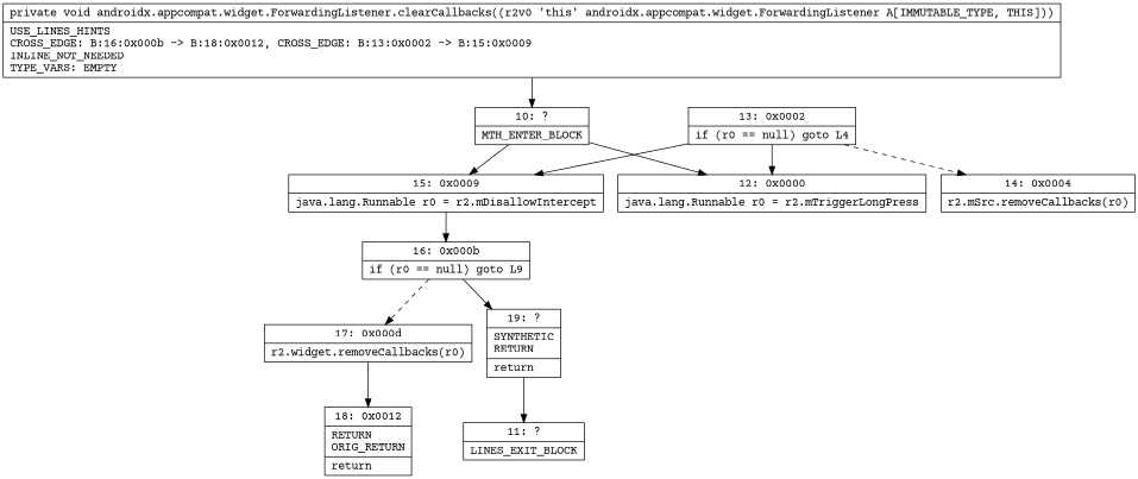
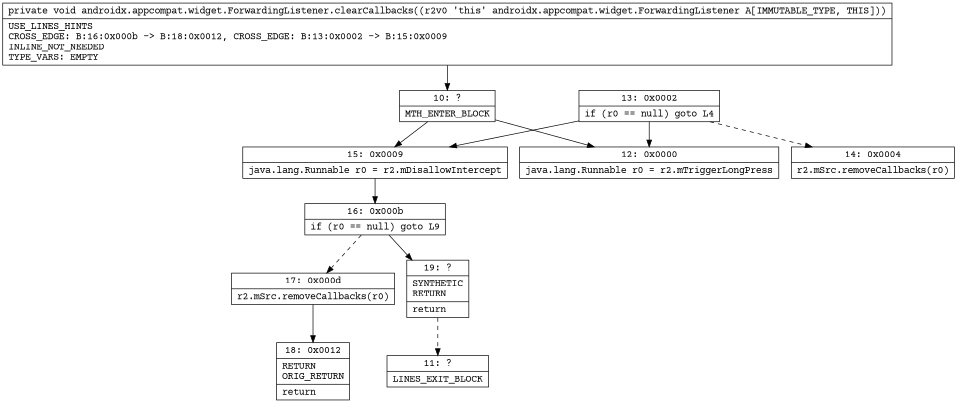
  digraph {
    fontname="Courier Prime"
    node [fontname="Courier Prime" shape=record]
    edge [fontname="Courier Prime"]
    n1 [label="{10\:\ ?|MTH_ENTER_BLOCK\l}"]
    n2 [label="{12\:\ 0x0000|java.lang.Runnable r0 = r2.mTriggerLongPress\l}"]
    n3 [label="{15\:\ 0x0009|java.lang.Runnable r0 = r2.mDisallowIntercept\l}"]
    n4 [label="{13\:\ 0x0002|if (r0 == null) goto L4\l}"]
    n5 [label="{14\:\ 0x0004|r2.mSrc.removeCallbacks(r0)\l}"]
    n6 [label="{16\:\ 0x000b|if (r0 == null) goto L9\l}"]
-   n7 [label="{17\:\ 0x000d|r2.widget.removeCallbacks(r0)\l}"]
+   n7 [label="{17\:\ 0x000d|r2.mSrc.removeCallbacks(r0)\l}"]
    n8 [label="{19\:\ ?|SYNTHETIC\lRETURN\l|return\l}"]
    n9 [label="{18\:\ 0x0012|RETURN\lORIG_RETURN\l|return\l}"]
    n10 [label="{11\:\ ?|LINES_EXIT_BLOCK\l}"]
    n11 [label="{private void androidx.appcompat.widget.ForwardingListener.clearCallbacks((r2v0 'this' androidx.appcompat.widget.ForwardingListener A[IMMUTABLE_TYPE, THIS]))  | USE_LINES_HINTS\lCROSS_EDGE: B:16:0x000b \-\> B:18:0x0012, CROSS_EDGE: B:13:0x0002 \-\> B:15:0x0009\lINLINE_NOT_NEEDED\lTYPE_VARS: EMPTY\l}"]
    n1 -> n2
    n1 -> n3
    n3 -> n6
    n4 -> n2
    n4 -> n3
    n4 -> n5 [style=dashed]
    n6 -> n7 [style=dashed]
    n6 -> n8
    n7 -> n9
-   n8 -> n10
+   n8 -> n10 [style=dashed]
    n11 -> n1
  }
